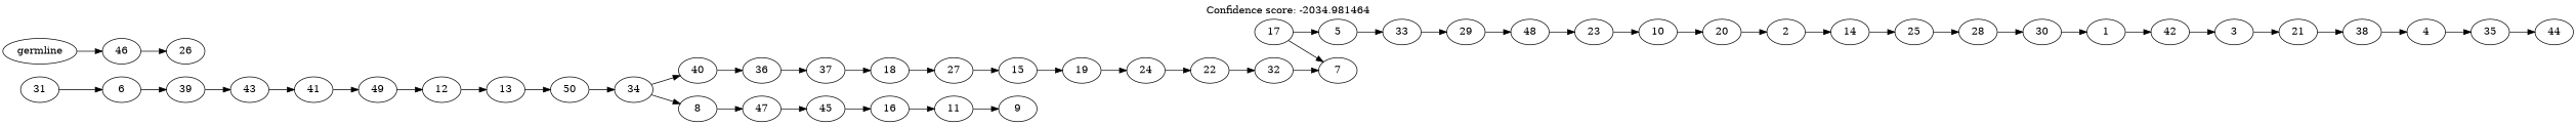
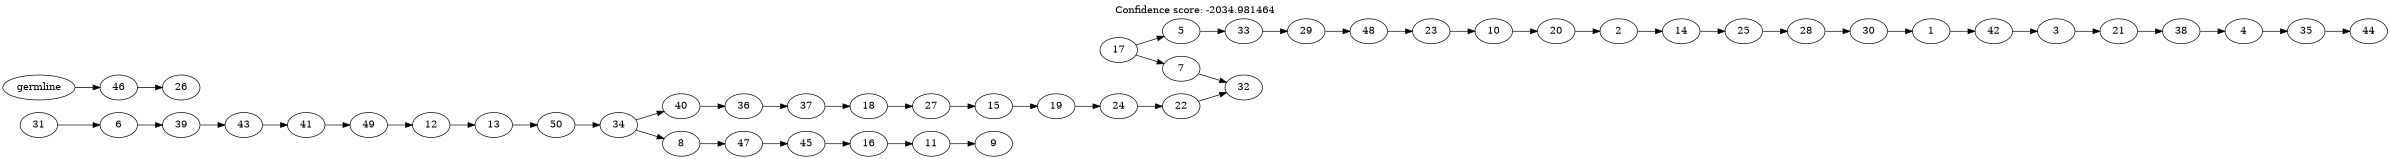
  digraph {
    label="Confidence score: -2034.981464"
    labelloc=t
    rankdir=LR
    n1 [label=35]
    n2 [label=44]
    n3 [label=4]
    n4 [label=38]
    n5 [label=21]
    n6 [label=3]
    n7 [label=42]
    n8 [label=1]
    n9 [label=30]
    n10 [label=28]
    n11 [label=25]
    n12 [label=14]
    n13 [label=2]
    n14 [label=20]
    n15 [label=10]
    n16 [label=23]
    n17 [label=48]
    n18 [label=29]
    n19 [label=33]
    n20 [label=5]
    n21 [label=17]
    n22 [label=7]
    n23 [label=32]
    n24 [label=22]
    n25 [label=24]
    n26 [label=19]
    n27 [label=15]
    n28 [label=27]
    n29 [label=18]
    n30 [label=37]
    n31 [label=36]
    n32 [label=40]
    n33 [label=11]
    n34 [label=9]
    n35 [label=16]
    n36 [label=45]
    n37 [label=47]
    n38 [label=8]
    n39 [label=34]
    n40 [label=50]
    n41 [label=13]
    n42 [label=12]
    n43 [label=49]
    n44 [label=41]
    n45 [label=43]
    n46 [label=39]
    n47 [label=6]
    n48 [label=31]
    n49 [label=26]
    n50 [label=46]
    n51 [label=germline]
    n1 -> n2
    n3 -> n1
    n4 -> n3
    n5 -> n4
    n6 -> n5
    n7 -> n6
    n8 -> n7
    n9 -> n8
    n10 -> n9
    n11 -> n10
    n12 -> n11
    n13 -> n12
    n14 -> n13
    n15 -> n14
    n16 -> n15
    n17 -> n16
    n18 -> n17
    n19 -> n18
    n20 -> n19
    n21 -> n20
    n21 -> n22
-   n23 -> n22
+   n22 -> n23
    n24 -> n23
    n25 -> n24
    n26 -> n25
    n27 -> n26
    n28 -> n27
    n29 -> n28
    n30 -> n29
    n31 -> n30
    n32 -> n31
    n33 -> n34
    n35 -> n33
    n36 -> n35
    n37 -> n36
    n38 -> n37
    n39 -> n32
    n39 -> n38
    n40 -> n39
    n41 -> n40
    n42 -> n41
    n43 -> n42
    n44 -> n43
    n45 -> n44
    n46 -> n45
    n47 -> n46
    n48 -> n47
    n50 -> n49
    n51 -> n50
  }
